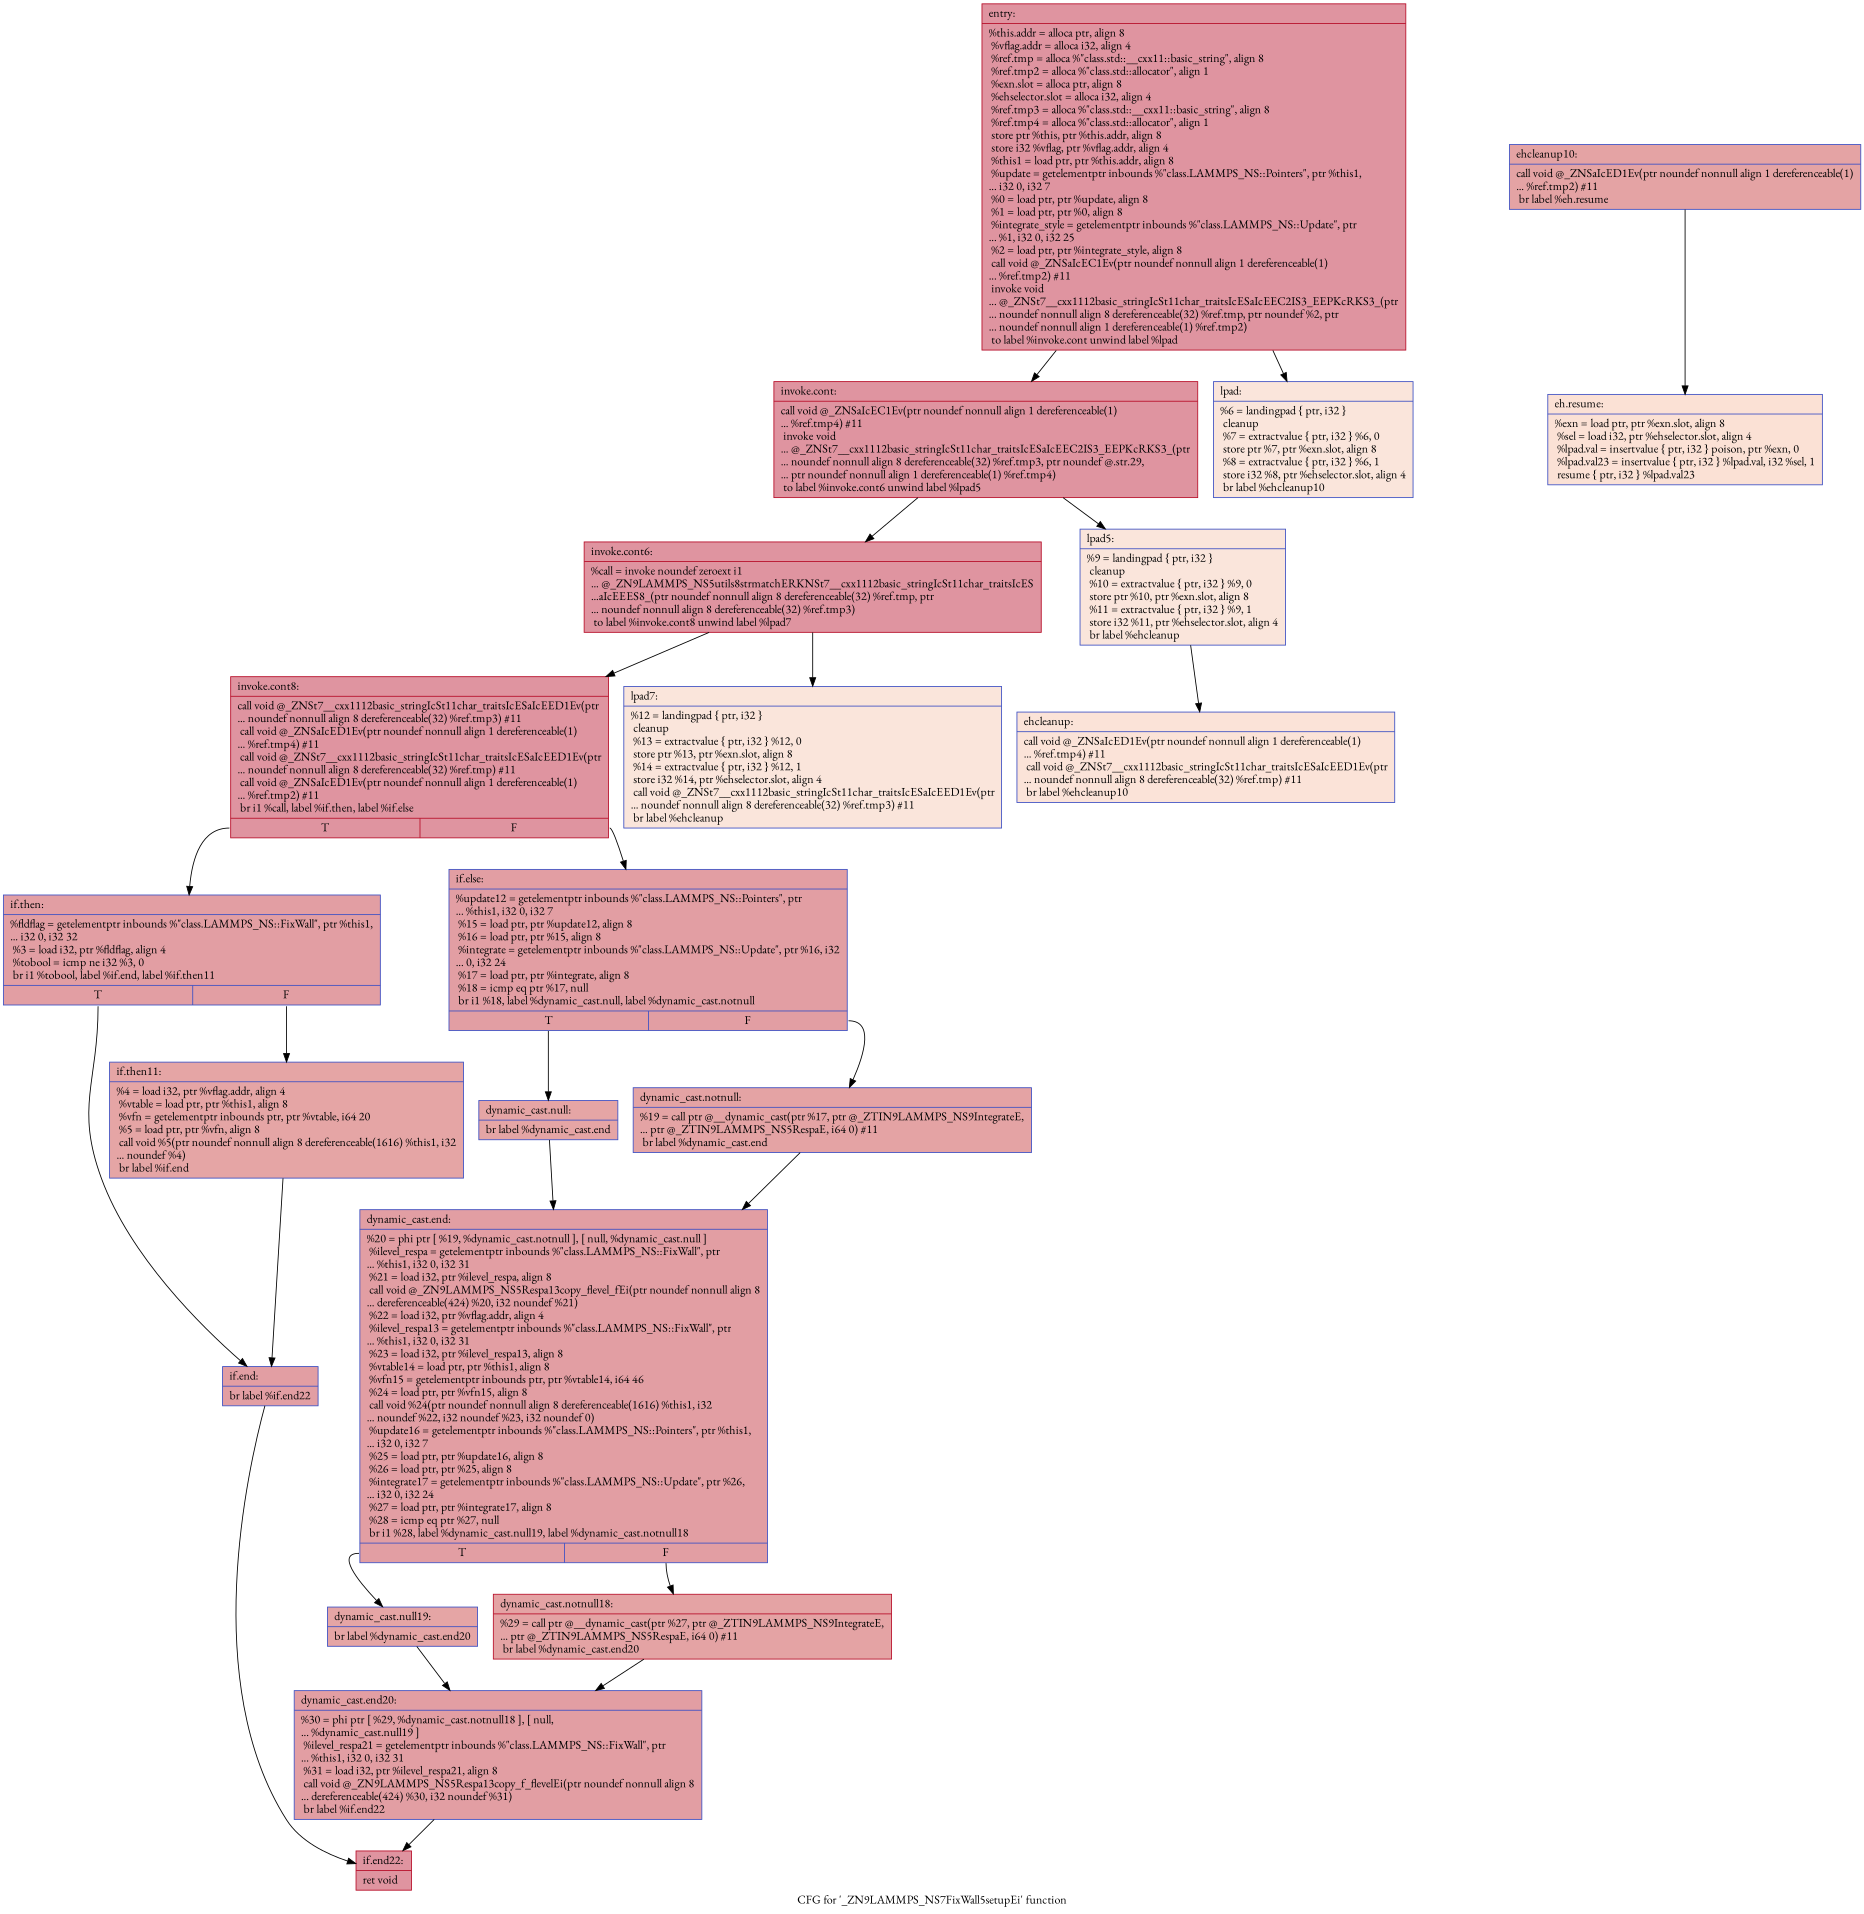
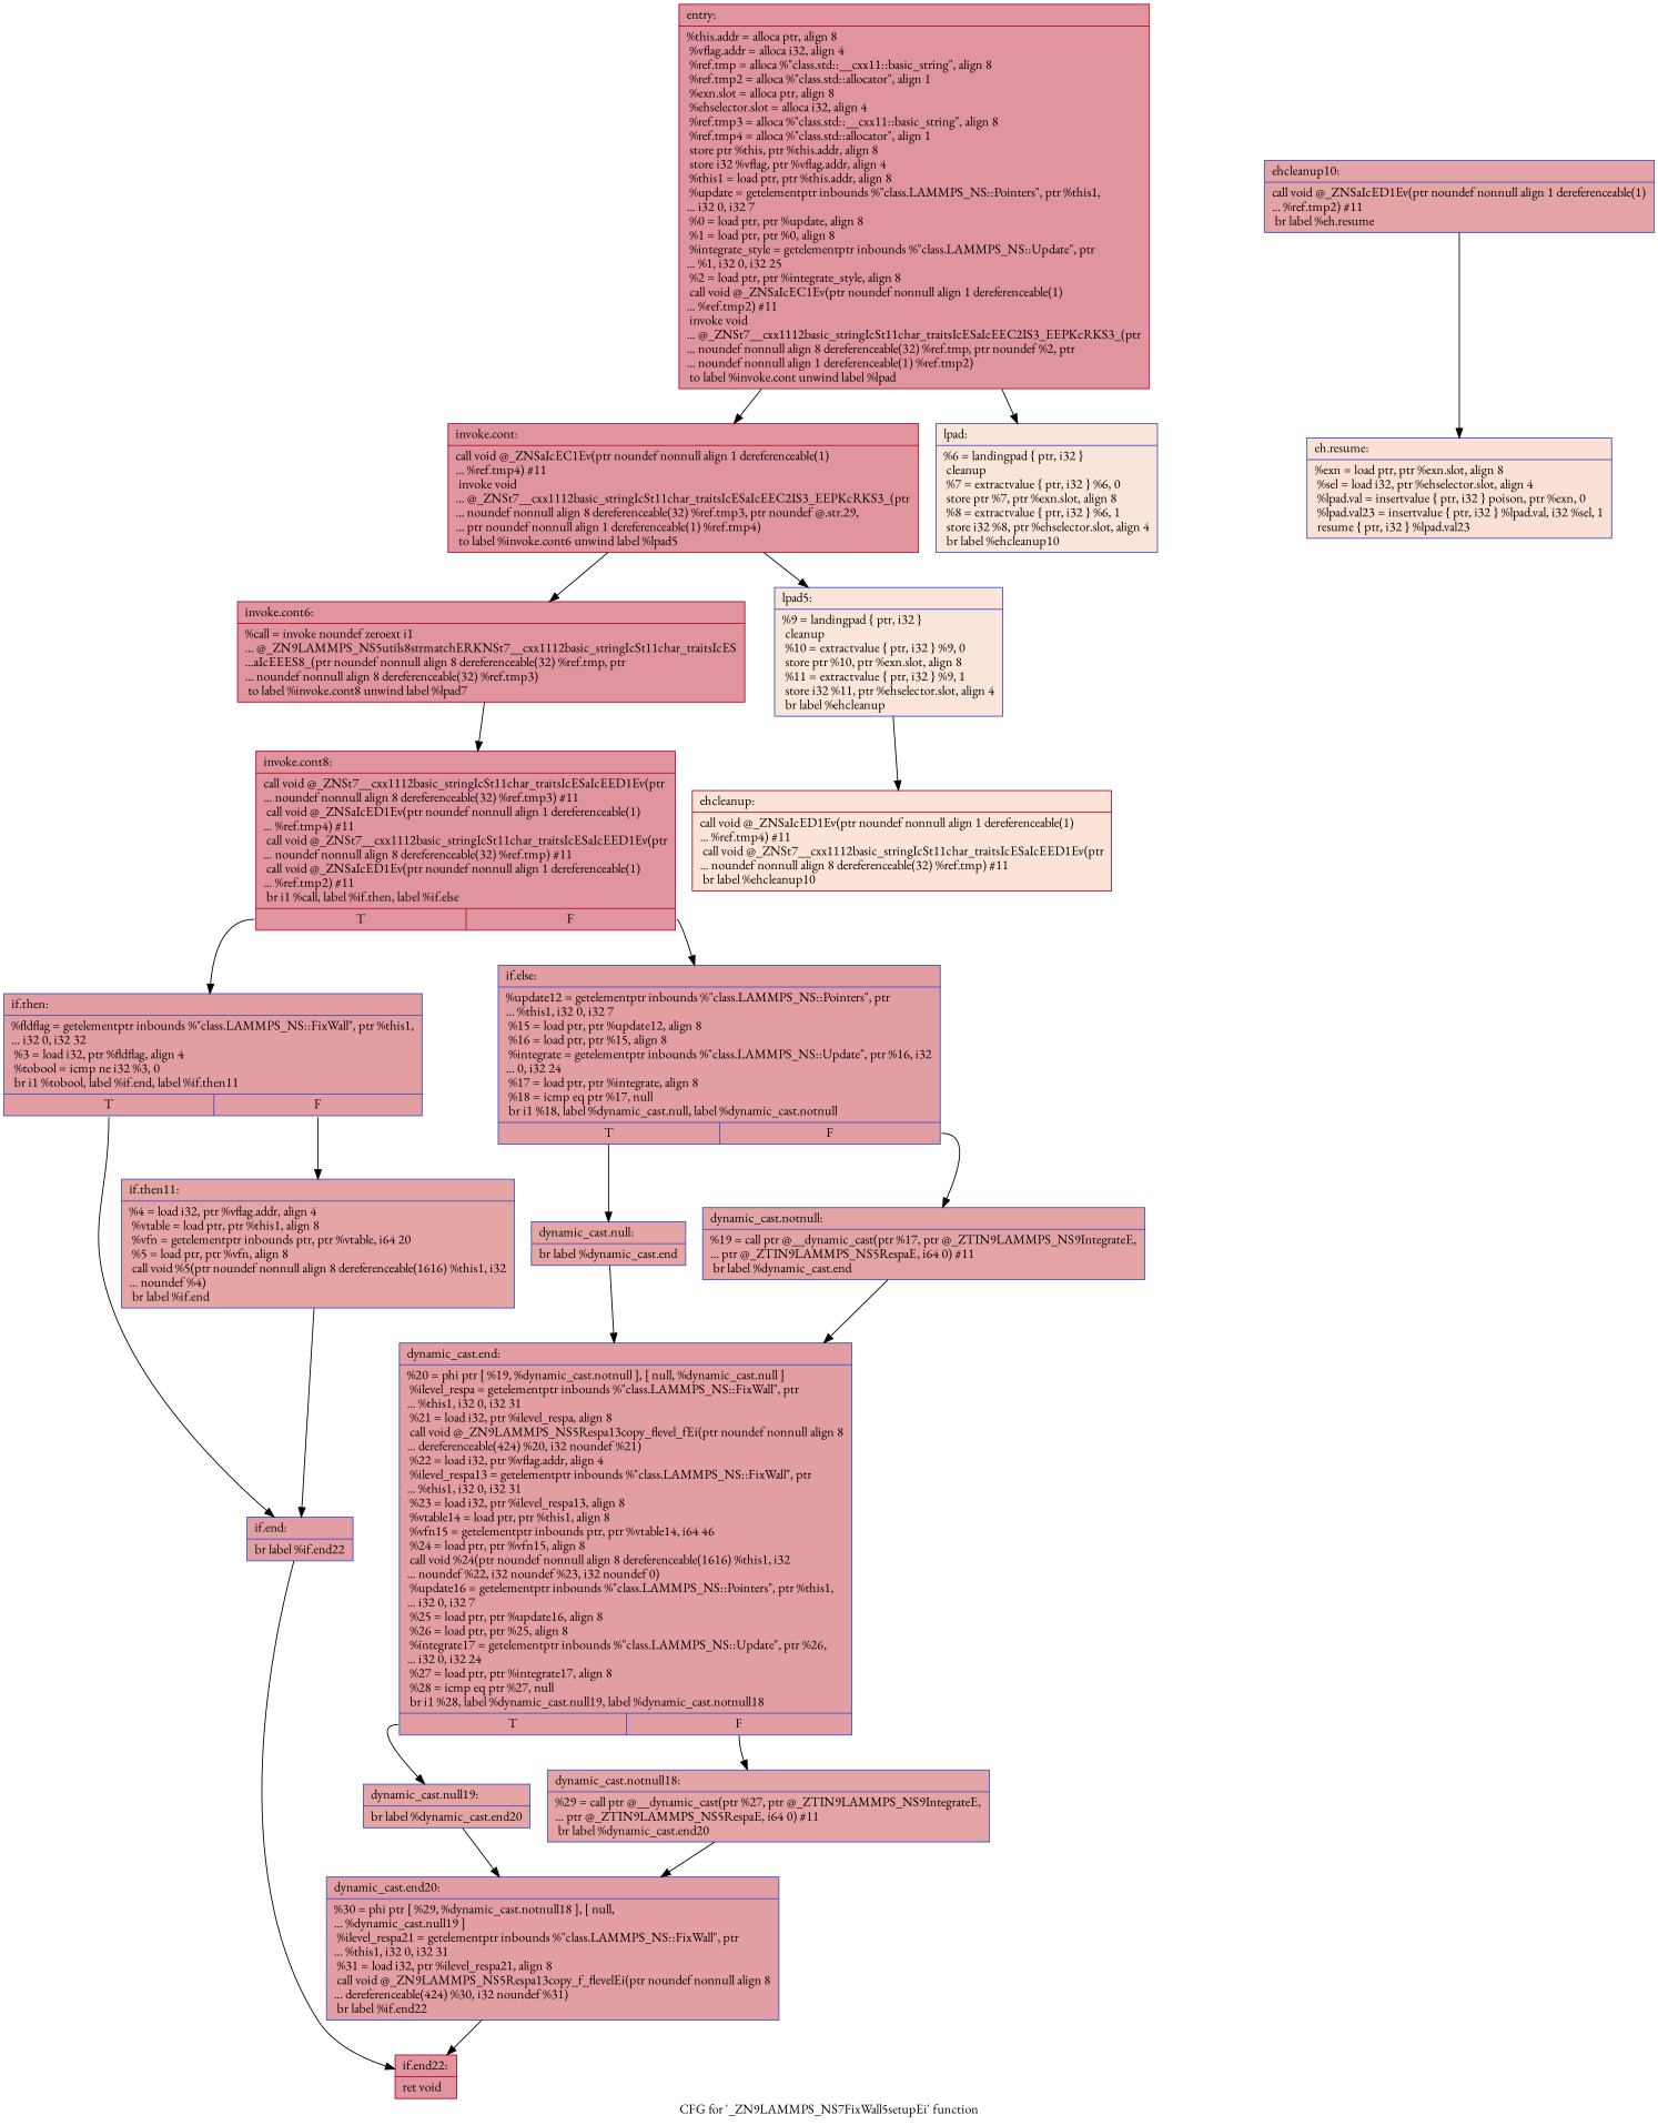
  digraph {
    fontname="EB Garamond"
    label="CFG for '_ZN9LAMMPS_NS7FixWall5setupEi' function"
    node [color="#3d50c3ff" fillcolor="#b70d2870" fontname="EB Garamond" shape=record style=filled]
    edge [fontname="EB Garamond"]
    n1 [color="#b70d28ff" label="{entry:\l|  %this.addr = alloca ptr, align 8\l  %vflag.addr = alloca i32, align 4\l  %ref.tmp = alloca %\"class.std::__cxx11::basic_string\", align 8\l  %ref.tmp2 = alloca %\"class.std::allocator\", align 1\l  %exn.slot = alloca ptr, align 8\l  %ehselector.slot = alloca i32, align 4\l  %ref.tmp3 = alloca %\"class.std::__cxx11::basic_string\", align 8\l  %ref.tmp4 = alloca %\"class.std::allocator\", align 1\l  store ptr %this, ptr %this.addr, align 8\l  store i32 %vflag, ptr %vflag.addr, align 4\l  %this1 = load ptr, ptr %this.addr, align 8\l  %update = getelementptr inbounds %\"class.LAMMPS_NS::Pointers\", ptr %this1,\l... i32 0, i32 7\l  %0 = load ptr, ptr %update, align 8\l  %1 = load ptr, ptr %0, align 8\l  %integrate_style = getelementptr inbounds %\"class.LAMMPS_NS::Update\", ptr\l... %1, i32 0, i32 25\l  %2 = load ptr, ptr %integrate_style, align 8\l  call void @_ZNSaIcEC1Ev(ptr noundef nonnull align 1 dereferenceable(1)\l... %ref.tmp2) #11\l  invoke void\l... @_ZNSt7__cxx1112basic_stringIcSt11char_traitsIcESaIcEEC2IS3_EEPKcRKS3_(ptr\l... noundef nonnull align 8 dereferenceable(32) %ref.tmp, ptr noundef %2, ptr\l... noundef nonnull align 1 dereferenceable(1) %ref.tmp2)\l          to label %invoke.cont unwind label %lpad\l}"]
    n2 [color="#b70d28ff" label="{invoke.cont:\l|  call void @_ZNSaIcEC1Ev(ptr noundef nonnull align 1 dereferenceable(1)\l... %ref.tmp4) #11\l  invoke void\l... @_ZNSt7__cxx1112basic_stringIcSt11char_traitsIcESaIcEEC2IS3_EEPKcRKS3_(ptr\l... noundef nonnull align 8 dereferenceable(32) %ref.tmp3, ptr noundef @.str.29,\l... ptr noundef nonnull align 1 dereferenceable(1) %ref.tmp4)\l          to label %invoke.cont6 unwind label %lpad5\l}"]
    n3 [fillcolor="#f4c5ad70" label="{lpad:\l|  %6 = landingpad \{ ptr, i32 \}\l          cleanup\l  %7 = extractvalue \{ ptr, i32 \} %6, 0\l  store ptr %7, ptr %exn.slot, align 8\l  %8 = extractvalue \{ ptr, i32 \} %6, 1\l  store i32 %8, ptr %ehselector.slot, align 4\l  br label %ehcleanup10\l}"]
    n4 [color="#b70d28ff" label="{invoke.cont6:\l|  %call = invoke noundef zeroext i1\l... @_ZN9LAMMPS_NS5utils8strmatchERKNSt7__cxx1112basic_stringIcSt11char_traitsIcES\l...aIcEEES8_(ptr noundef nonnull align 8 dereferenceable(32) %ref.tmp, ptr\l... noundef nonnull align 8 dereferenceable(32) %ref.tmp3)\l          to label %invoke.cont8 unwind label %lpad7\l}"]
    n5 [fillcolor="#f4c5ad70" label="{lpad5:\l|  %9 = landingpad \{ ptr, i32 \}\l          cleanup\l  %10 = extractvalue \{ ptr, i32 \} %9, 0\l  store ptr %10, ptr %exn.slot, align 8\l  %11 = extractvalue \{ ptr, i32 \} %9, 1\l  store i32 %11, ptr %ehselector.slot, align 4\l  br label %ehcleanup\l}"]
    n6 [color="#b70d28ff" label="{invoke.cont8:\l|  call void @_ZNSt7__cxx1112basic_stringIcSt11char_traitsIcESaIcEED1Ev(ptr\l... noundef nonnull align 8 dereferenceable(32) %ref.tmp3) #11\l  call void @_ZNSaIcED1Ev(ptr noundef nonnull align 1 dereferenceable(1)\l... %ref.tmp4) #11\l  call void @_ZNSt7__cxx1112basic_stringIcSt11char_traitsIcESaIcEED1Ev(ptr\l... noundef nonnull align 8 dereferenceable(32) %ref.tmp) #11\l  call void @_ZNSaIcED1Ev(ptr noundef nonnull align 1 dereferenceable(1)\l... %ref.tmp2) #11\l  br i1 %call, label %if.then, label %if.else\l|{<s0>T|<s1>F}}"]
-   n7 [fillcolor="#f4c5ad70" label="{lpad7:\l|  %12 = landingpad \{ ptr, i32 \}\l          cleanup\l  %13 = extractvalue \{ ptr, i32 \} %12, 0\l  store ptr %13, ptr %exn.slot, align 8\l  %14 = extractvalue \{ ptr, i32 \} %12, 1\l  store i32 %14, ptr %ehselector.slot, align 4\l  call void @_ZNSt7__cxx1112basic_stringIcSt11char_traitsIcESaIcEED1Ev(ptr\l... noundef nonnull align 8 dereferenceable(32) %ref.tmp3) #11\l  br label %ehcleanup\l}"]
-   n8 [fillcolor="#f6bfa670" label="{ehcleanup:\l|  call void @_ZNSaIcED1Ev(ptr noundef nonnull align 1 dereferenceable(1)\l... %ref.tmp4) #11\l  call void @_ZNSt7__cxx1112basic_stringIcSt11char_traitsIcESaIcEED1Ev(ptr\l... noundef nonnull align 8 dereferenceable(32) %ref.tmp) #11\l  br label %ehcleanup10\l}"]
+   n8 [color="#b70d28ff" fillcolor="#f6bfa670" label="{ehcleanup:\l|  call void @_ZNSaIcED1Ev(ptr noundef nonnull align 1 dereferenceable(1)\l... %ref.tmp4) #11\l  call void @_ZNSt7__cxx1112basic_stringIcSt11char_traitsIcESaIcEED1Ev(ptr\l... noundef nonnull align 8 dereferenceable(32) %ref.tmp) #11\l  br label %ehcleanup10\l}"]
    n9 [fillcolor="#c32e3170" label="{ehcleanup10:\l|  call void @_ZNSaIcED1Ev(ptr noundef nonnull align 1 dereferenceable(1)\l... %ref.tmp2) #11\l  br label %eh.resume\l}"]
    n10 [fillcolor="#f7bca170" label="{eh.resume:\l|  %exn = load ptr, ptr %exn.slot, align 8\l  %sel = load i32, ptr %ehselector.slot, align 4\l  %lpad.val = insertvalue \{ ptr, i32 \} poison, ptr %exn, 0\l  %lpad.val23 = insertvalue \{ ptr, i32 \} %lpad.val, i32 %sel, 1\l  resume \{ ptr, i32 \} %lpad.val23\l}"]
    n11 [fillcolor="#be242e70" label="{if.then:\l|  %fldflag = getelementptr inbounds %\"class.LAMMPS_NS::FixWall\", ptr %this1,\l... i32 0, i32 32\l  %3 = load i32, ptr %fldflag, align 4\l  %tobool = icmp ne i32 %3, 0\l  br i1 %tobool, label %if.end, label %if.then11\l|{<s0>T|<s1>F}}"]
    n12 [fillcolor="#be242e70" label="{if.else:\l|  %update12 = getelementptr inbounds %\"class.LAMMPS_NS::Pointers\", ptr\l... %this1, i32 0, i32 7\l  %15 = load ptr, ptr %update12, align 8\l  %16 = load ptr, ptr %15, align 8\l  %integrate = getelementptr inbounds %\"class.LAMMPS_NS::Update\", ptr %16, i32\l... 0, i32 24\l  %17 = load ptr, ptr %integrate, align 8\l  %18 = icmp eq ptr %17, null\l  br i1 %18, label %dynamic_cast.null, label %dynamic_cast.notnull\l|{<s0>T|<s1>F}}"]
    n13 [fillcolor="#be242e70" label="{if.end:\l|  br label %if.end22\l}"]
    n14 [fillcolor="#c5333470" label="{if.then11:\l|  %4 = load i32, ptr %vflag.addr, align 4\l  %vtable = load ptr, ptr %this1, align 8\l  %vfn = getelementptr inbounds ptr, ptr %vtable, i64 20\l  %5 = load ptr, ptr %vfn, align 8\l  call void %5(ptr noundef nonnull align 8 dereferenceable(1616) %this1, i32\l... noundef %4)\l  br label %if.end\l}"]
    n15 [fillcolor="#c5333470" label="{dynamic_cast.null:\l|  br label %dynamic_cast.end\l}"]
    n16 [fillcolor="#c32e3170" label="{dynamic_cast.notnull:\l|  %19 = call ptr @__dynamic_cast(ptr %17, ptr @_ZTIN9LAMMPS_NS9IntegrateE,\l... ptr @_ZTIN9LAMMPS_NS5RespaE, i64 0) #11\l  br label %dynamic_cast.end\l}"]
    n17 [color="#b70d28ff" label="{if.end22:\l|  ret void\l}"]
    n18 [fillcolor="#be242e70" label="{dynamic_cast.end:\l|  %20 = phi ptr [ %19, %dynamic_cast.notnull ], [ null, %dynamic_cast.null ]\l  %ilevel_respa = getelementptr inbounds %\"class.LAMMPS_NS::FixWall\", ptr\l... %this1, i32 0, i32 31\l  %21 = load i32, ptr %ilevel_respa, align 8\l  call void @_ZN9LAMMPS_NS5Respa13copy_flevel_fEi(ptr noundef nonnull align 8\l... dereferenceable(424) %20, i32 noundef %21)\l  %22 = load i32, ptr %vflag.addr, align 4\l  %ilevel_respa13 = getelementptr inbounds %\"class.LAMMPS_NS::FixWall\", ptr\l... %this1, i32 0, i32 31\l  %23 = load i32, ptr %ilevel_respa13, align 8\l  %vtable14 = load ptr, ptr %this1, align 8\l  %vfn15 = getelementptr inbounds ptr, ptr %vtable14, i64 46\l  %24 = load ptr, ptr %vfn15, align 8\l  call void %24(ptr noundef nonnull align 8 dereferenceable(1616) %this1, i32\l... noundef %22, i32 noundef %23, i32 noundef 0)\l  %update16 = getelementptr inbounds %\"class.LAMMPS_NS::Pointers\", ptr %this1,\l... i32 0, i32 7\l  %25 = load ptr, ptr %update16, align 8\l  %26 = load ptr, ptr %25, align 8\l  %integrate17 = getelementptr inbounds %\"class.LAMMPS_NS::Update\", ptr %26,\l... i32 0, i32 24\l  %27 = load ptr, ptr %integrate17, align 8\l  %28 = icmp eq ptr %27, null\l  br i1 %28, label %dynamic_cast.null19, label %dynamic_cast.notnull18\l|{<s0>T|<s1>F}}"]
    n19 [fillcolor="#c5333470" label="{dynamic_cast.null19:\l|  br label %dynamic_cast.end20\l}"]
-   n20 [color="#b70d28ff" fillcolor="#c32e3170" label="{dynamic_cast.notnull18:\l|  %29 = call ptr @__dynamic_cast(ptr %27, ptr @_ZTIN9LAMMPS_NS9IntegrateE,\l... ptr @_ZTIN9LAMMPS_NS5RespaE, i64 0) #11\l  br label %dynamic_cast.end20\l}"]
+   n20 [fillcolor="#c32e3170" label="{dynamic_cast.notnull18:\l|  %29 = call ptr @__dynamic_cast(ptr %27, ptr @_ZTIN9LAMMPS_NS9IntegrateE,\l... ptr @_ZTIN9LAMMPS_NS5RespaE, i64 0) #11\l  br label %dynamic_cast.end20\l}"]
    n21 [fillcolor="#be242e70" label="{dynamic_cast.end20:\l|  %30 = phi ptr [ %29, %dynamic_cast.notnull18 ], [ null,\l... %dynamic_cast.null19 ]\l  %ilevel_respa21 = getelementptr inbounds %\"class.LAMMPS_NS::FixWall\", ptr\l... %this1, i32 0, i32 31\l  %31 = load i32, ptr %ilevel_respa21, align 8\l  call void @_ZN9LAMMPS_NS5Respa13copy_f_flevelEi(ptr noundef nonnull align 8\l... dereferenceable(424) %30, i32 noundef %31)\l  br label %if.end22\l}"]
    n1 -> n2
    n1 -> n3
    n2 -> n4
    n2 -> n5
    n4 -> n6
-   n4 -> n7
    n5 -> n8
    n6 -> n11 [tailport=s0]
    n6 -> n12 [tailport=s1]
    n9 -> n10
    n11 -> n13 [tailport=s0]
    n11 -> n14 [tailport=s1]
    n12 -> n15 [tailport=s0]
    n12 -> n16 [tailport=s1]
    n13 -> n17
    n14 -> n13
    n15 -> n18
    n16 -> n18
    n18 -> n19 [tailport=s0]
    n18 -> n20 [tailport=s1]
    n19 -> n21
    n20 -> n21
    n21 -> n17
  }
